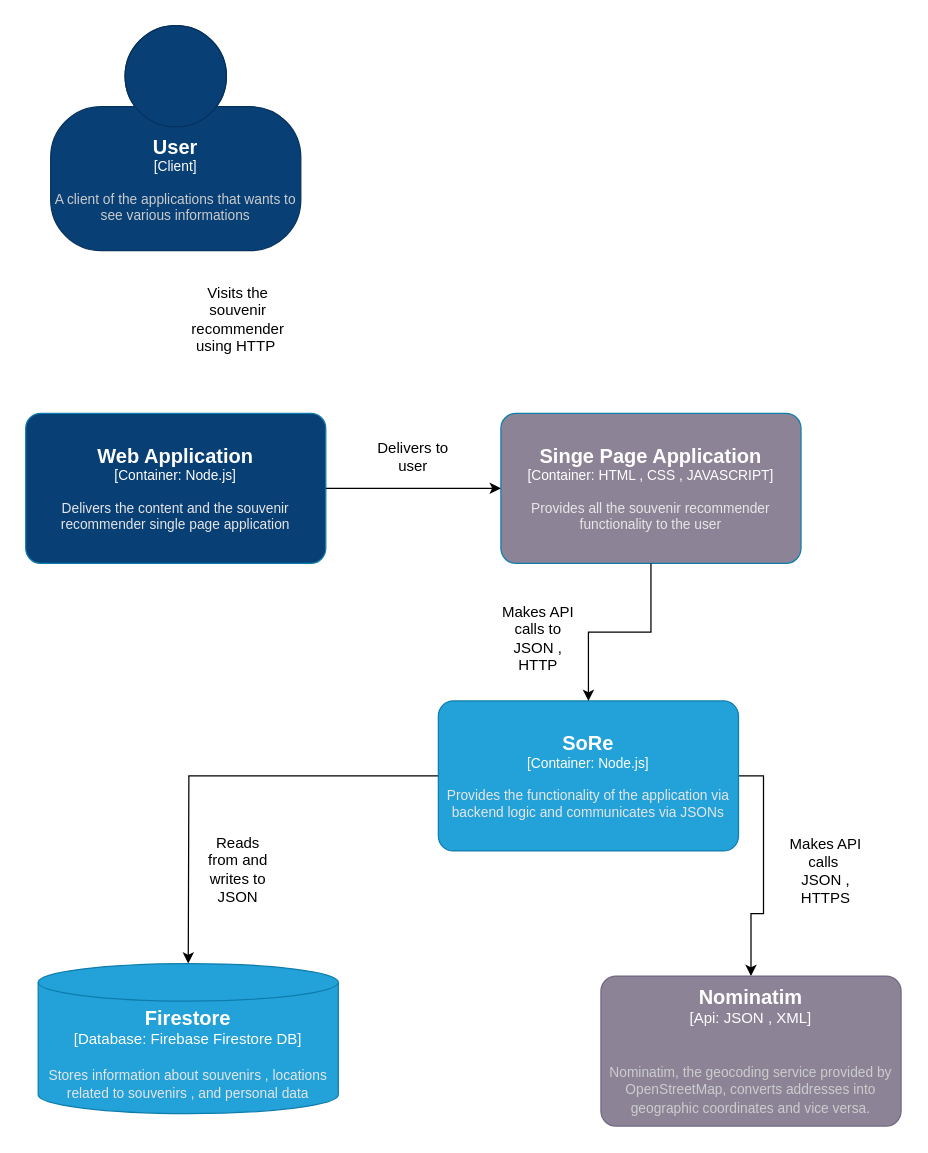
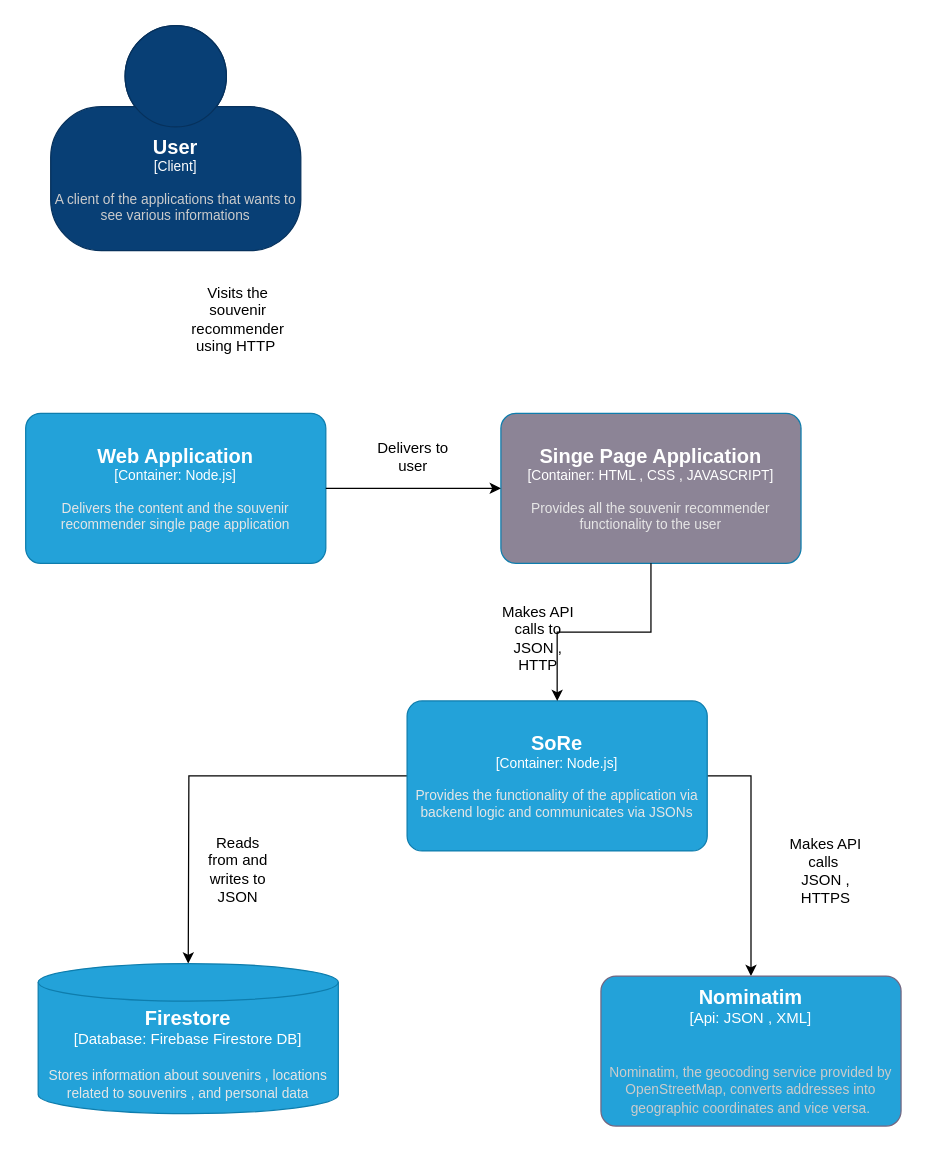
  <mxCell id="0" />
  <mxCell id="1" parent="0" />
  <mxCell id="2" value="&lt;font style=&quot;font-size: 16px&quot;&gt;&lt;b&gt;User&lt;/b&gt;&lt;/font&gt;&lt;div&gt;[Client]&lt;/div&gt;&lt;br&gt;&lt;div&gt;&lt;font style=&quot;font-size: 11px&quot;&gt;&lt;font color=&quot;#cccccc&quot;&gt;A client of the applications that wants to see various informations&lt;/font&gt;&lt;/div&gt;" style="html=1;fontSize=11;dashed=0;whiteSpace=wrap;fillColor=#083F75;strokeColor=#06315C;fontColor=#ffffff;shape=mxgraph.c4.person2;align=center;metaEdit=1;points=[[0.5,0,0],[1,0.5,0],[1,0.75,0],[0.75,1,0],[0.5,1,0],[0.25,1,0],[0,0.75,0],[0,0.5,0]];resizable=0;" parent="1" vertex="1"><mxGeometry x="40" y="20" width="200" height="180" as="geometry" /></mxCell>
- <mxCell id="3" value="&lt;font style=&quot;font-size: 16px&quot;&gt;&lt;b&gt;Web Application&lt;/b&gt;&lt;/font&gt;&lt;div&gt;[Container: Node.js]&lt;/div&gt;&lt;br&gt;&lt;div&gt;&lt;font style=&quot;font-size: 11px&quot;&gt;&lt;font color=&quot;#E6E6E6&quot;&gt;Delivers the content and the souvenir recommender single page application&lt;/font&gt;&lt;/div&gt;" style="rounded=1;whiteSpace=wrap;html=1;fontSize=11;labelBackgroundColor=none;fillColor=#083f75;fontColor=#ffffff;align=center;arcSize=10;strokeColor=#0E7DAD;metaEdit=1;resizable=0;points=[[0.25,0,0],[0.5,0,0],[0.75,0,0],[1,0.25,0],[1,0.5,0],[1,0.75,0],[0.75,1,0],[0.5,1,0],[0.25,1,0],[0,0.75,0],[0,0.5,0],[0,0.25,0]];" parent="1" vertex="1"><mxGeometry x="20" y="330" width="240" height="120" as="geometry" /></mxCell>
+ <mxCell id="3" value="&lt;font style=&quot;font-size: 16px&quot;&gt;&lt;b&gt;Web Application&lt;/b&gt;&lt;/font&gt;&lt;div&gt;[Container: Node.js]&lt;/div&gt;&lt;br&gt;&lt;div&gt;&lt;font style=&quot;font-size: 11px&quot;&gt;&lt;font color=&quot;#E6E6E6&quot;&gt;Delivers the content and the souvenir recommender single page application&lt;/font&gt;&lt;/div&gt;" style="rounded=1;whiteSpace=wrap;html=1;fontSize=11;labelBackgroundColor=none;fillColor=#23A2D9;fontColor=#ffffff;align=center;arcSize=10;strokeColor=#0E7DAD;metaEdit=1;resizable=0;points=[[0.25,0,0],[0.5,0,0],[0.75,0,0],[1,0.25,0],[1,0.5,0],[1,0.75,0],[0.75,1,0],[0.5,1,0],[0.25,1,0],[0,0.75,0],[0,0.5,0],[0,0.25,0]];" parent="1" vertex="1"><mxGeometry x="20" y="330" width="240" height="120" as="geometry" /></mxCell>
  <mxCell id="4" value="&lt;font style=&quot;font-size: 16px&quot;&gt;&lt;b&gt;Singe Page Application&lt;/b&gt;&lt;/font&gt;&lt;div&gt;[Container: HTML , CSS , JAVASCRIPT]&lt;/div&gt;&lt;br&gt;&lt;div&gt;&lt;font style=&quot;font-size: 11px&quot;&gt;&lt;font color=&quot;#E6E6E6&quot;&gt;Provides all the souvenir recommender functionality to the user &lt;/font&gt;&lt;/div&gt;" style="rounded=1;whiteSpace=wrap;html=1;fontSize=11;labelBackgroundColor=none;fillColor=#8c8496;fontColor=#ffffff;align=center;arcSize=10;strokeColor=#0E7DAD;metaEdit=1;resizable=0;points=[[0.25,0,0],[0.5,0,0],[0.75,0,0],[1,0.25,0],[1,0.5,0],[1,0.75,0],[0.75,1,0],[0.5,1,0],[0.25,1,0],[0,0.75,0],[0,0.5,0],[0,0.25,0]];" parent="1" vertex="1"><mxGeometry x="400" y="330" width="240" height="120" as="geometry" /></mxCell>
  <mxCell id="5" style="edgeStyle=orthogonalEdgeStyle;rounded=0;orthogonalLoop=1;jettySize=auto;html=1;" edge="1" parent="1" source="7"><mxGeometry relative="1" as="geometry"><mxPoint x="150" y="770" as="targetPoint" /></mxGeometry></mxCell>
  <mxCell id="6" style="edgeStyle=orthogonalEdgeStyle;rounded=0;orthogonalLoop=1;jettySize=auto;html=1;exitX=1;exitY=0.5;exitDx=0;exitDy=0;exitPerimeter=0;" edge="1" parent="1" source="7" target="14"><mxGeometry relative="1" as="geometry" /></mxCell>
- <mxCell id="7" value="&lt;font style=&quot;font-size: 16px&quot;&gt;&lt;b&gt;SoRe&lt;/b&gt;&lt;/font&gt;&lt;div&gt;[Container: Node.js]&lt;/div&gt;&lt;br&gt;&lt;div&gt;&lt;font style=&quot;font-size: 11px&quot;&gt;&lt;font color=&quot;#E6E6E6&quot;&gt;Provides the functionality of the application via backend logic and communicates via JSONs&lt;/font&gt;&lt;/div&gt;" style="rounded=1;whiteSpace=wrap;html=1;fontSize=11;labelBackgroundColor=none;fillColor=#23A2D9;fontColor=#ffffff;align=center;arcSize=10;strokeColor=#0E7DAD;metaEdit=1;resizable=0;points=[[0.25,0,0],[0.5,0,0],[0.75,0,0],[1,0.25,0],[1,0.5,0],[1,0.75,0],[0.75,1,0],[0.5,1,0],[0.25,1,0],[0,0.75,0],[0,0.5,0],[0,0.25,0]];" parent="1" vertex="1"><mxGeometry x="350" y="560" width="240" height="120" as="geometry" /></mxCell>
+ <mxCell id="7" value="&lt;font style=&quot;font-size: 16px&quot;&gt;&lt;b&gt;SoRe&lt;/b&gt;&lt;/font&gt;&lt;div&gt;[Container: Node.js]&lt;/div&gt;&lt;br&gt;&lt;div&gt;&lt;font style=&quot;font-size: 11px&quot;&gt;&lt;font color=&quot;#E6E6E6&quot;&gt;Provides the functionality of the application via backend logic and communicates via JSONs&lt;/font&gt;&lt;/div&gt;" style="rounded=1;whiteSpace=wrap;html=1;fontSize=11;labelBackgroundColor=none;fillColor=#23A2D9;fontColor=#ffffff;align=center;arcSize=10;strokeColor=#0E7DAD;metaEdit=1;resizable=0;points=[[0.25,0,0],[0.5,0,0],[0.75,0,0],[1,0.25,0],[1,0.5,0],[1,0.75,0],[0.75,1,0],[0.5,1,0],[0.25,1,0],[0,0.75,0],[0,0.5,0],[0,0.25,0]];" parent="1" vertex="1"><mxGeometry x="325" y="560" width="240" height="120" as="geometry" /></mxCell>
  <mxCell id="8" value="Visits the souvenir recommender using HTTP&amp;nbsp;" style="text;html=1;align=center;verticalAlign=middle;whiteSpace=wrap;rounded=0;" vertex="1" parent="1"><mxGeometry x="160" y="240" width="60" height="30" as="geometry" /></mxCell>
  <mxCell id="9" style="edgeStyle=orthogonalEdgeStyle;rounded=0;orthogonalLoop=1;jettySize=auto;html=1;exitX=1;exitY=0.5;exitDx=0;exitDy=0;exitPerimeter=0;entryX=0;entryY=0.5;entryDx=0;entryDy=0;entryPerimeter=0;" edge="1" parent="1" source="3" target="4"><mxGeometry relative="1" as="geometry" /></mxCell>
  <mxCell id="10" value="Delivers to user" style="text;html=1;align=center;verticalAlign=middle;whiteSpace=wrap;rounded=0;" vertex="1" parent="1"><mxGeometry x="300" y="350" width="60" height="30" as="geometry" /></mxCell>
  <mxCell id="11" style="edgeStyle=orthogonalEdgeStyle;rounded=0;orthogonalLoop=1;jettySize=auto;html=1;exitX=0.5;exitY=1;exitDx=0;exitDy=0;exitPerimeter=0;entryX=0.5;entryY=0;entryDx=0;entryDy=0;entryPerimeter=0;" edge="1" parent="1" source="4" target="7"><mxGeometry relative="1" as="geometry" /></mxCell>
  <mxCell id="12" value="Makes API calls to JSON , HTTP" style="text;html=1;align=center;verticalAlign=middle;whiteSpace=wrap;rounded=0;" vertex="1" parent="1"><mxGeometry x="400" y="495" width="60" height="30" as="geometry" /></mxCell>
  <mxCell id="13" value="Reads from and writes to JSON" style="text;html=1;align=center;verticalAlign=middle;whiteSpace=wrap;rounded=0;" vertex="1" parent="1"><mxGeometry x="160" y="680" width="60" height="30" as="geometry" /></mxCell>
- <mxCell id="14" value="&lt;font style=&quot;font-size: 16px&quot;&gt;&lt;b&gt;Nominatim&lt;/b&gt;&lt;/font&gt;&lt;div&gt;[Api: JSON , XML]&lt;/div&gt;&lt;br&gt;&lt;div&gt;&lt;font style=&quot;font-size: 11px&quot;&gt;&lt;font color=&quot;#cccccc&quot;&gt;&#10;Nominatim, the geocoding service provided by OpenStreetMap, converts addresses into geographic coordinates and vice versa.&#10;&lt;/font&gt;&lt;/div&gt;" style="rounded=1;whiteSpace=wrap;html=1;labelBackgroundColor=none;fillColor=#8C8496;fontColor=#ffffff;align=center;arcSize=10;strokeColor=#736782;metaEdit=1;resizable=0;points=[[0.25,0,0],[0.5,0,0],[0.75,0,0],[1,0.25,0],[1,0.5,0],[1,0.75,0],[0.75,1,0],[0.5,1,0],[0.25,1,0],[0,0.75,0],[0,0.5,0],[0,0.25,0]];" vertex="1" parent="1"><mxGeometry x="480" y="780" width="240" height="120" as="geometry" /></mxCell>
+ <mxCell id="14" value="&lt;font style=&quot;font-size: 16px&quot;&gt;&lt;b&gt;Nominatim&lt;/b&gt;&lt;/font&gt;&lt;div&gt;[Api: JSON , XML]&lt;/div&gt;&lt;br&gt;&lt;div&gt;&lt;font style=&quot;font-size: 11px&quot;&gt;&lt;font color=&quot;#cccccc&quot;&gt;&#10;Nominatim, the geocoding service provided by OpenStreetMap, converts addresses into geographic coordinates and vice versa.&#10;&lt;/font&gt;&lt;/div&gt;" style="rounded=1;whiteSpace=wrap;html=1;labelBackgroundColor=none;fillColor=#23a2d9;fontColor=#ffffff;align=center;arcSize=10;strokeColor=#736782;metaEdit=1;resizable=0;points=[[0.25,0,0],[0.5,0,0],[0.75,0,0],[1,0.25,0],[1,0.5,0],[1,0.75,0],[0.75,1,0],[0.5,1,0],[0.25,1,0],[0,0.75,0],[0,0.5,0],[0,0.25,0]];" vertex="1" parent="1"><mxGeometry x="480" y="780" width="240" height="120" as="geometry" /></mxCell>
  <mxCell id="15" value="Makes API calls&amp;nbsp;&lt;div&gt;JSON , HTTPS&lt;/div&gt;" style="text;html=1;align=center;verticalAlign=middle;whiteSpace=wrap;rounded=0;" vertex="1" parent="1"><mxGeometry x="630" y="681" width="60" height="30" as="geometry" /></mxCell>
  <mxCell id="16" value="&lt;font style=&quot;font-size: 16px&quot;&gt;&lt;b&gt;Firestore&lt;/b&gt;&lt;/font&gt;&lt;div&gt;[Database:&amp;nbsp;Firebase Firestore DB]&lt;/div&gt;&lt;br&gt;&lt;div&gt;&lt;font style=&quot;font-size: 11px&quot;&gt;&lt;font color=&quot;#E6E6E6&quot;&gt;Stores information about souvenirs , locations related to souvenirs , and personal data&lt;/font&gt;&lt;/div&gt;" style="shape=cylinder3;size=15;whiteSpace=wrap;html=1;boundedLbl=1;rounded=0;labelBackgroundColor=none;fillColor=#23A2D9;fontSize=12;fontColor=#ffffff;align=center;strokeColor=#0E7DAD;metaEdit=1;points=[[0.5,0,0],[1,0.25,0],[1,0.5,0],[1,0.75,0],[0.5,1,0],[0,0.75,0],[0,0.5,0],[0,0.25,0]];resizable=0;" vertex="1" parent="1"><mxGeometry x="30" y="770" width="240" height="120" as="geometry" /></mxCell>
